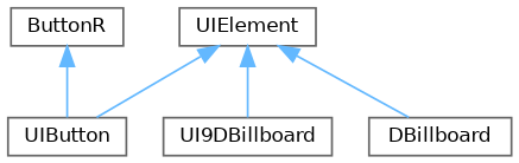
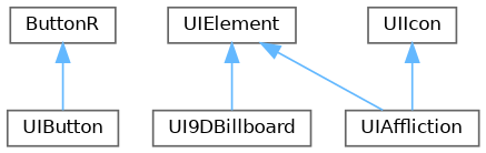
  digraph {
    rankdir=TB
    node [color=grey40 fillcolor=white fontname=Helvetica fontsize=10 shape=box style=filled]
    edge [color=steelblue1 dir=back fontname=Helvetica fontsize=10 labelfontname=Helvetica labelfontsize=10 style=solid]
    n1 [height=0.2 label=ButtonR width=0.4]
    n2 [height=0.2 label=UIButton width=0.4]
    n3 [height=0.2 label=UIElement width=0.4]
    n4 [height=0.2 label=UI9DBillboard width=0.4]
-   n5 [height=0.2 label=DBillboard width=0.4]
+   n5 [height=0.2 label=UIAffliction width=0.4]
+   n6 [height=0.2 label=UIIcon width=0.4]
    n1 -> n2
-   n3 -> n2
    n3 -> n4
    n3 -> n5
+   n6 -> n5
  }
